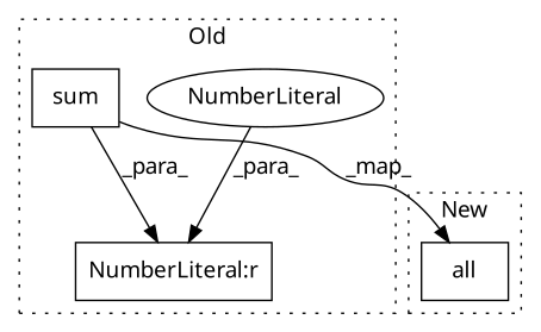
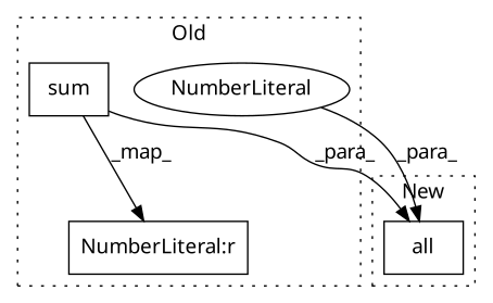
  digraph {
    fontname="Noto Sans"
    node [a=32 fontname="Noto Sans" l="15,-3" shape=box]
    edge [fontname="Noto Sans"]
    n1 [label=sum s="506,681"]
    n2 [a=27 l=4 label="NumberLiteral:r" s=678]
    n3 [a=34 l=1 label=NumberLiteral s=682 shape=ellipse]
    n4 [label=all s="506,688"]
    subgraph cluster_1 {
      label=Old
      style=dotted
      n1
      n2
      n3
    }
    subgraph cluster_2 {
      label=New
      style=dotted
      n4
    }
-   n1 -> n2 [label=_para_]
-   n1 -> n4 [label=_map_]
-   n3 -> n2 [label=_para_]
+   n1 -> n2 [label=_map_]
+   n1 -> n4 [label=_para_]
+   n3 -> n4 [label=_para_]
  }
